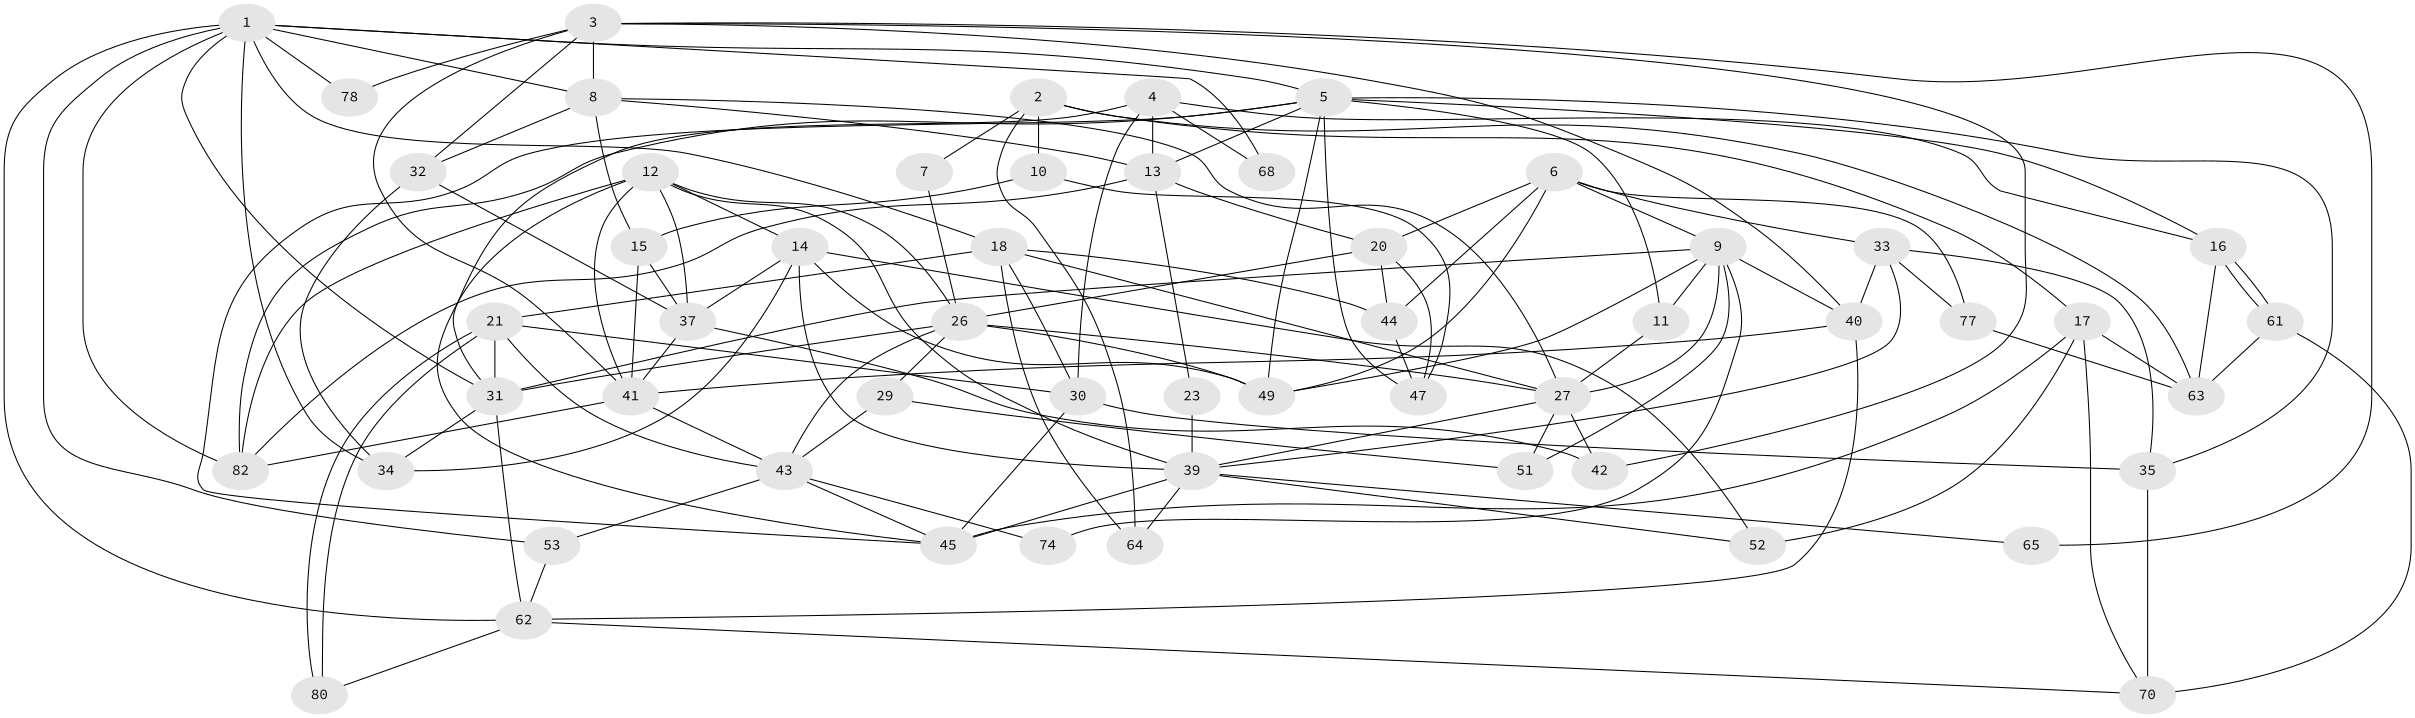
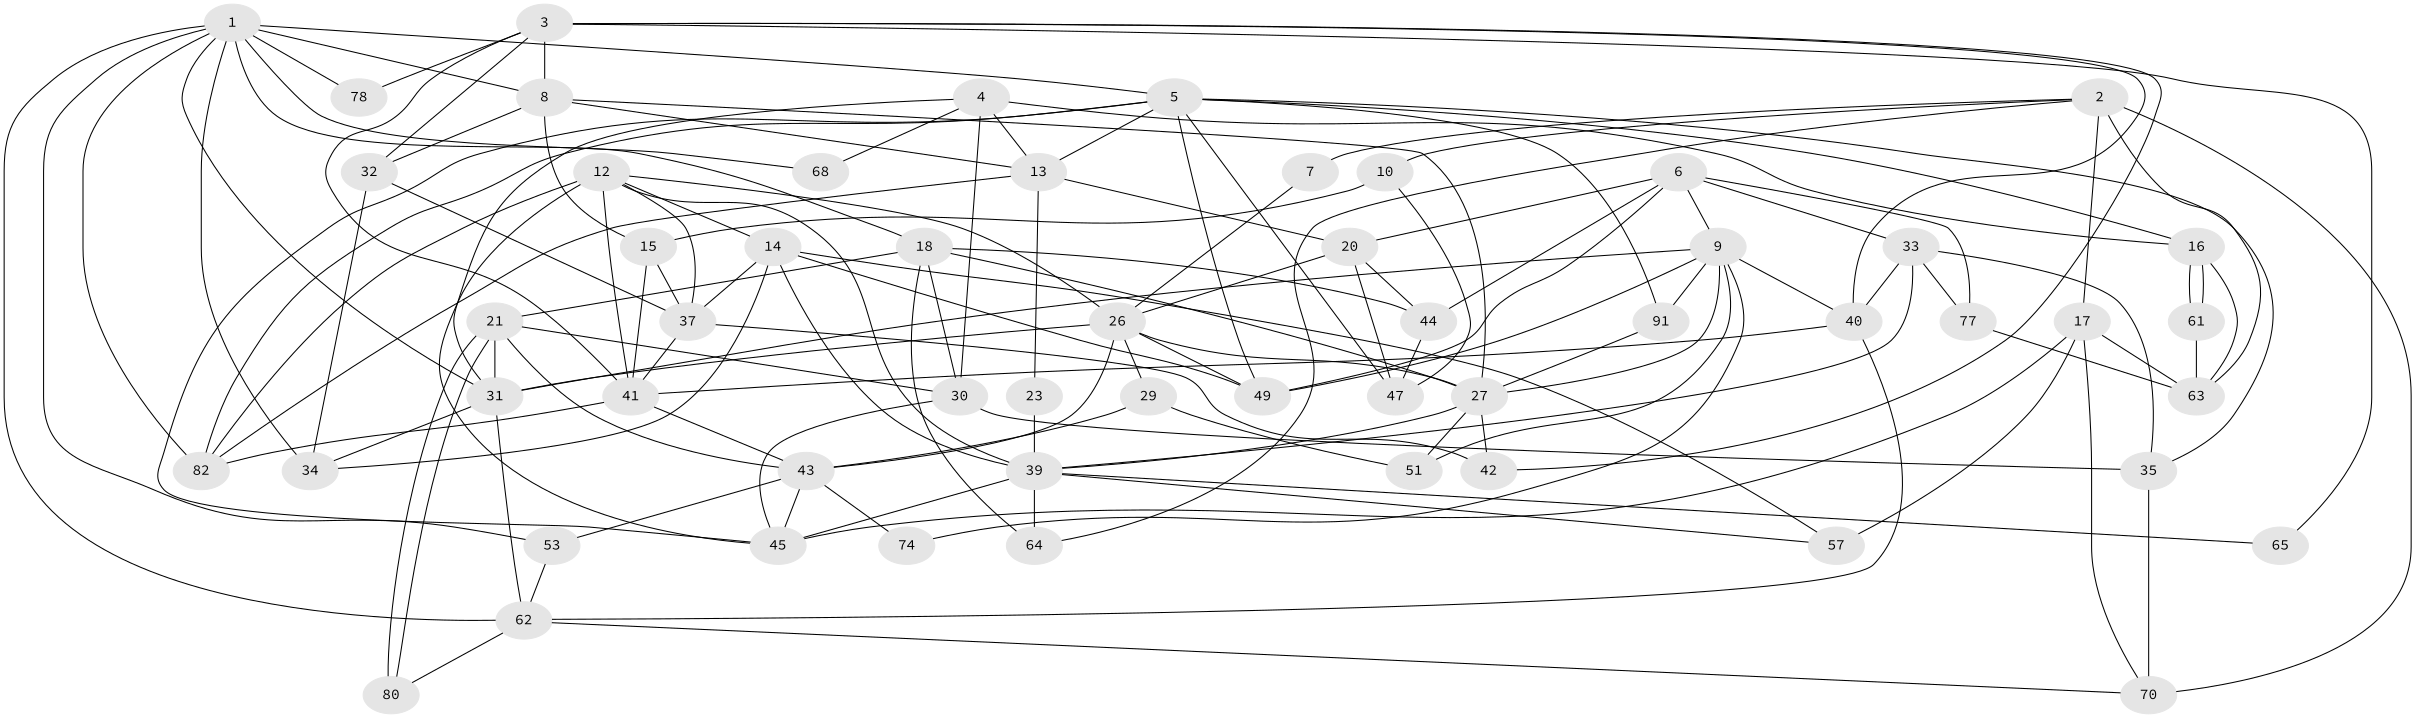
  graph {
    fontname="Source Code Pro"
    node [color=gray90 fontname="Source Code Pro" style=filled]
    edge [fontname="Source Code Pro"]
    1 [super="+69"]
    5 [super="+60"]
    8 [super="+46"]
    18 [super="+36"]
    31 [super="+38"]
    34
    53
    62 [super="+84"]
    68
    78
    82 [super="+87"]
    13 [super="+67"]
    16 [super="+73"]
-   11
+   11 [label=91]
    35
    45
    47
    49 [super="+59"]
    32
    15
    27 [super="+83"]
    64
    30 [super="+81"]
    44 [super="+48"]
    21 [super="+66"]
    70
    80
    2 [super="+19"]
    7
    10
    17 [super="+24"]
    63 [super="+75"]
    26 [super="+28"]
-   52
+   52 [label=57]
    3 [super="+50"]
    40 [super="+58"]
    41 [super="+71"]
    42
    65
    37 [super="+76"]
    43 [super="+79"]
    4 [super="+72"]
    20 [super="+55"]
    23 [super="+57"]
    61
    6 [super="+86"]
    9 [super="+22"]
    33 [super="+54"]
    77
    51
    74
    39 [super="+56"]
    29
    12 [super="+85"]
    14 [super="+25"]
    1 -- 5
    1 -- 8
    1 -- 18
    1 -- 31
    1 -- 34
    1 -- 53
    1 -- 62
    1 -- 68
    1 -- 78
    1 -- 82
    5 -- 82
    5 -- 13
    5 -- 16
    5 -- 11
    5 -- 35
    5 -- 45
    5 -- 47
    5 -- 49
    8 -- 13
    8 -- 32
    8 -- 15
    8 -- 27
    18 -- 27
    18 -- 64
    18 -- 30
    18 -- 44
    18 -- 21
    31 -- 34
    31 -- 62
    53 -- 62
    62 -- 70
    62 -- 80
    13 -- 82
    13 -- 20
    13 -- 23
    16 -- 63
    16 -- 61
    16 -- 61
    11 -- 27
    35 -- 70
    32 -- 34
    32 -- 37
    15 -- 41
    15 -- 37
    27 -- 42
    27 -- 51
    27 -- 39
    30 -- 35
    30 -- 45
    44 -- 47
    21 -- 31
    21 -- 30
    21 -- 80
    21 -- 80
    21 -- 43
    2 -- 64
-   61 -- 70 [weight=2]
+   2 -- 70 [weight=2]
    2 -- 7
    2 -- 10
    2 -- 17
    2 -- 63
    7 -- 26
    10 -- 47
    10 -- 15
    17 -- 45
    17 -- 70
    17 -- 63 [weight=2]
    17 -- 52
    26 -- 31
    26 -- 49
    26 -- 27
    26 -- 43
    26 -- 29
    3 -- 8
    3 -- 78
    3 -- 32
    3 -- 40
    3 -- 41
    3 -- 42
    3 -- 65
    40 -- 62
    40 -- 41
    41 -- 82
    41 -- 43
    37 -- 41
    37 -- 42
    43 -- 53
    43 -- 45
    43 -- 74
    4 -- 31
    4 -- 68
    4 -- 13
    4 -- 16
    4 -- 30
    20 -- 47
    20 -- 44
    20 -- 26
    23 -- 39 [weight=2]
    61 -- 63
    6 -- 49
    6 -- 44 [weight=2]
    6 -- 20
    6 -- 9
    6 -- 33
    6 -- 77
    9 -- 31 [weight=2]
    9 -- 11
    9 -- 49
    9 -- 27
    9 -- 40
    9 -- 51
    9 -- 74
    33 -- 35
    33 -- 40 [weight=2]
    33 -- 77
    33 -- 39
    77 -- 63
    39 -- 45
    39 -- 64
    39 -- 52
    39 -- 65
    29 -- 43
    29 -- 51
    12 -- 82
    12 -- 45
    12 -- 26
    12 -- 41
    12 -- 37
    12 -- 39
    12 -- 14
    14 -- 34
    14 -- 49
    14 -- 52
    14 -- 37
    14 -- 39
  }
